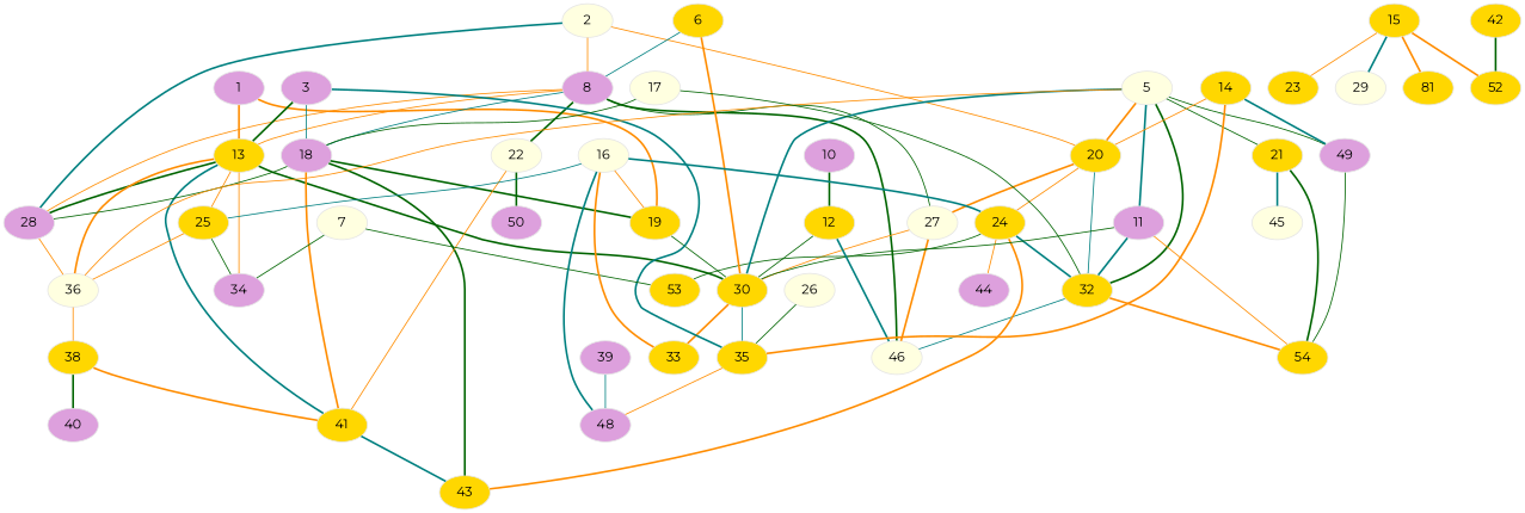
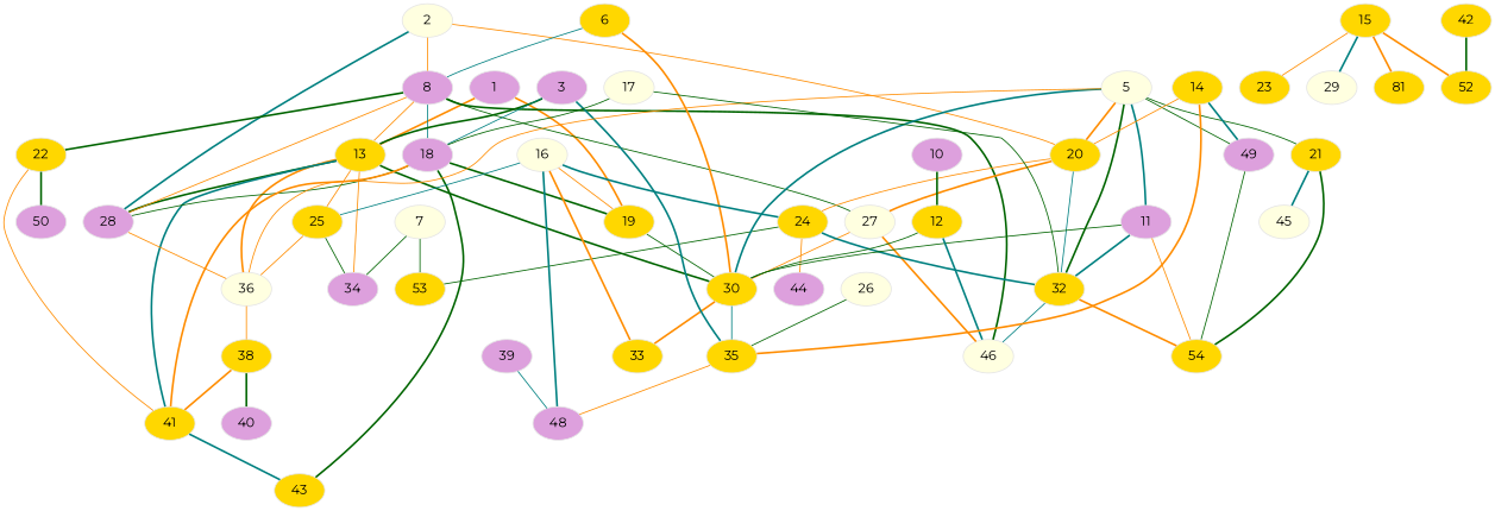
  graph {
    fontname=Montserrat
    node [color=gray90 fillcolor=gold fontname=Montserrat style=filled]
    edge [color=darkorange fontname=Montserrat style=bold weight=1.0]
    1 [fillcolor=plum]
    13
    19
    28 [fillcolor=plum]
    30
    36 [fillcolor=lightyellow]
    34 [fillcolor=plum]
    25
    41
    2 [fillcolor=lightyellow]
    8 [fillcolor=plum]
    20
    18 [fillcolor=plum]
-   22 [fillcolor=lightyellow]
+   22
    27 [fillcolor=lightyellow]
    46 [fillcolor=lightyellow]
    32
    24
    3 [fillcolor=plum]
    35
    43
    48 [fillcolor=plum]
    5 [fillcolor=lightyellow]
    11 [fillcolor=plum]
    21
    49 [fillcolor=plum]
    54
    45 [fillcolor=lightyellow]
    33
    38
    6
    7 [fillcolor=lightyellow]
    53
    50 [fillcolor=plum]
    10 [fillcolor=plum]
    12
    14
    15
    23
    29 [fillcolor=lightyellow]
    n41 [label=81]
    52
    16 [fillcolor=lightyellow]
    44 [fillcolor=plum]
    17 [fillcolor=lightyellow]
    26 [fillcolor=lightyellow]
    40 [fillcolor=plum]
    39 [fillcolor=plum]
    42
    1 -- 13
    1 -- 19
    13 -- 28 [color=darkgreen]
    13 -- 30 [color=darkgreen]
    13 -- 36
    13 -- 34 [style=solid]
    13 -- 25 [style=solid]
    13 -- 41 [color=teal]
    19 -- 30 [color=darkgreen style=solid]
    28 -- 36 [style=solid]
    30 -- 35 [color=teal style=solid]
    30 -- 33
    36 -- 38 [style=solid]
    25 -- 36 [style=solid]
    25 -- 34 [color=darkgreen style=solid]
    41 -- 43 [color=teal]
    2 -- 28 [color=teal]
    2 -- 8 [style=solid]
    2 -- 20 [style=solid]
    8 -- 13 [style=solid]
    8 -- 28 [style=solid]
    8 -- 18 [color=teal style=solid]
    8 -- 22 [color=darkgreen weight=2.0]
    8 -- 27 [color=darkgreen style=solid weight=2.0]
    8 -- 46 [color=darkgreen weight=3.0]
    20 -- 27
    20 -- 32 [color=teal style=solid]
    20 -- 24 [style=solid]
    18 -- 19 [color=darkgreen]
    18 -- 28 [color=darkgreen style=solid]
    18 -- 41
    18 -- 43 [color=darkgreen]
    22 -- 41 [style=solid weight=2.0]
    22 -- 50 [color=darkgreen]
    27 -- 30 [style=solid]
    27 -- 46
    32 -- 46 [color=teal style=solid]
    32 -- 54
    24 -- 32 [color=teal]
-   24 -- 43
    24 -- 53 [color=darkgreen style=solid]
    24 -- 44 [style=solid]
    3 -- 13 [color=darkgreen]
    3 -- 18 [color=teal style=solid]
    3 -- 35 [color=teal]
    35 -- 48 [style=solid]
    5 -- 30 [color=teal]
    5 -- 36 [style=solid]
    5 -- 20
    5 -- 32 [color=darkgreen]
    5 -- 11 [color=teal]
    5 -- 21 [color=darkgreen style=solid]
    5 -- 49 [color=darkgreen style=solid]
    11 -- 30 [color=darkgreen style=solid]
    11 -- 32 [color=teal]
    11 -- 54 [style=solid]
    21 -- 54 [color=darkgreen]
    21 -- 45 [color=teal]
    49 -- 54 [color=darkgreen style=solid]
    38 -- 41
    38 -- 40 [color=darkgreen]
    6 -- 30
    6 -- 8 [color=teal style=solid]
    7 -- 34 [color=darkgreen style=solid weight=2.0]
    7 -- 53 [color=darkgreen style=solid]
    10 -- 12 [color=darkgreen]
    12 -- 30 [color=darkgreen style=solid]
    12 -- 46 [color=teal]
    14 -- 20 [style=solid]
    14 -- 35
    14 -- 49 [color=teal]
    15 -- 23 [style=solid]
    15 -- 29 [color=teal]
    15 -- n41
    15 -- 52
    16 -- 19 [style=solid]
    16 -- 25 [color=teal style=solid]
    16 -- 24 [color=teal]
    16 -- 48 [color=teal]
    16 -- 33
    17 -- 18 [color=darkgreen style=solid]
    17 -- 32 [color=darkgreen style=solid]
    26 -- 35 [color=darkgreen style=solid]
    39 -- 48 [color=teal style=solid]
    42 -- 52 [color=darkgreen]
  }
